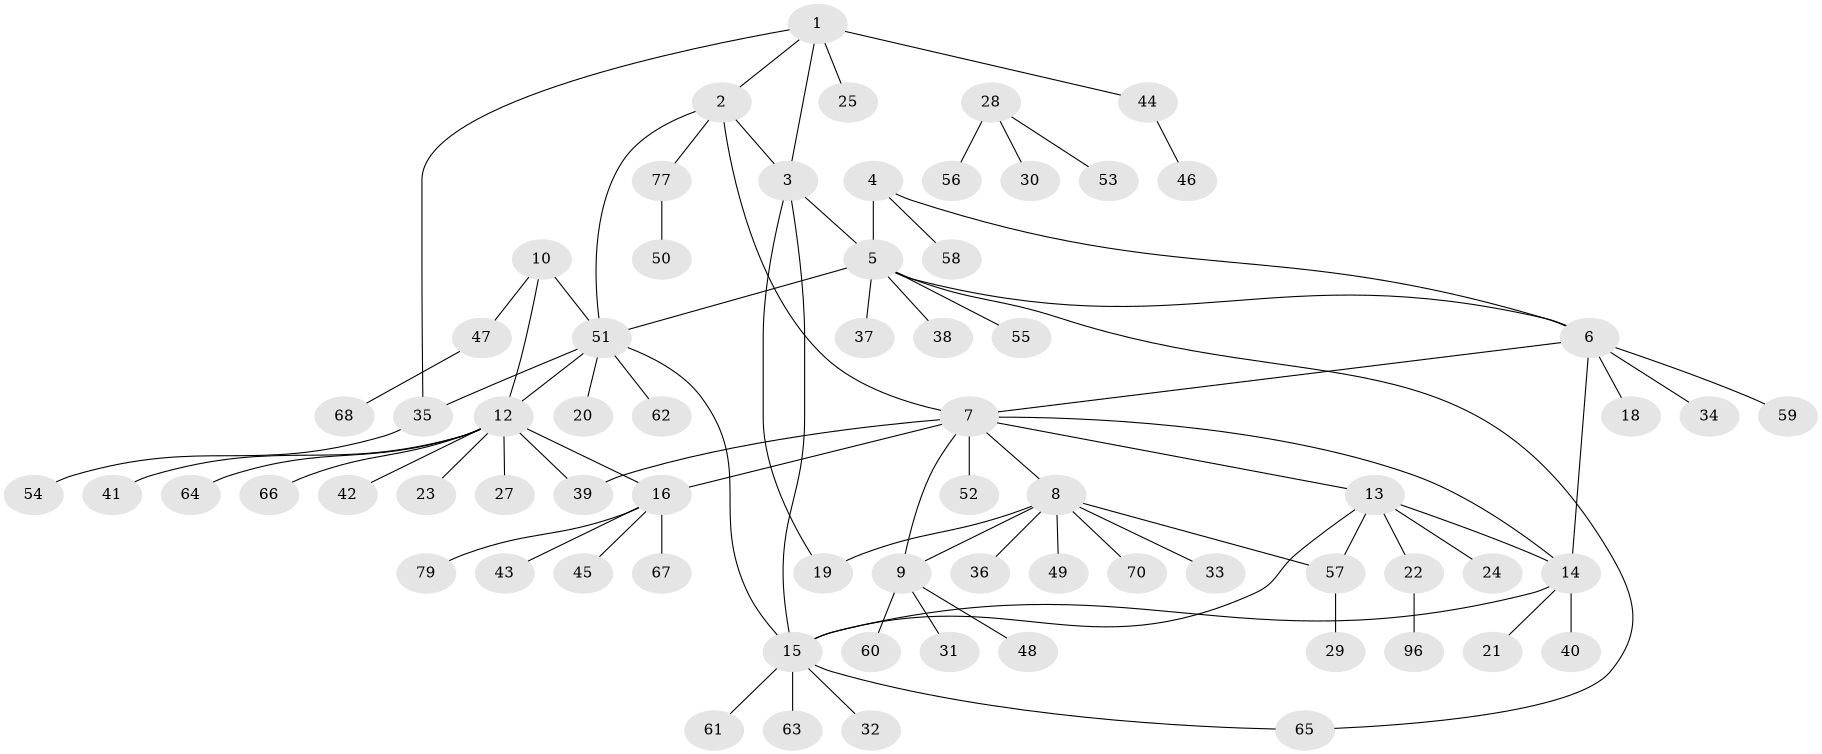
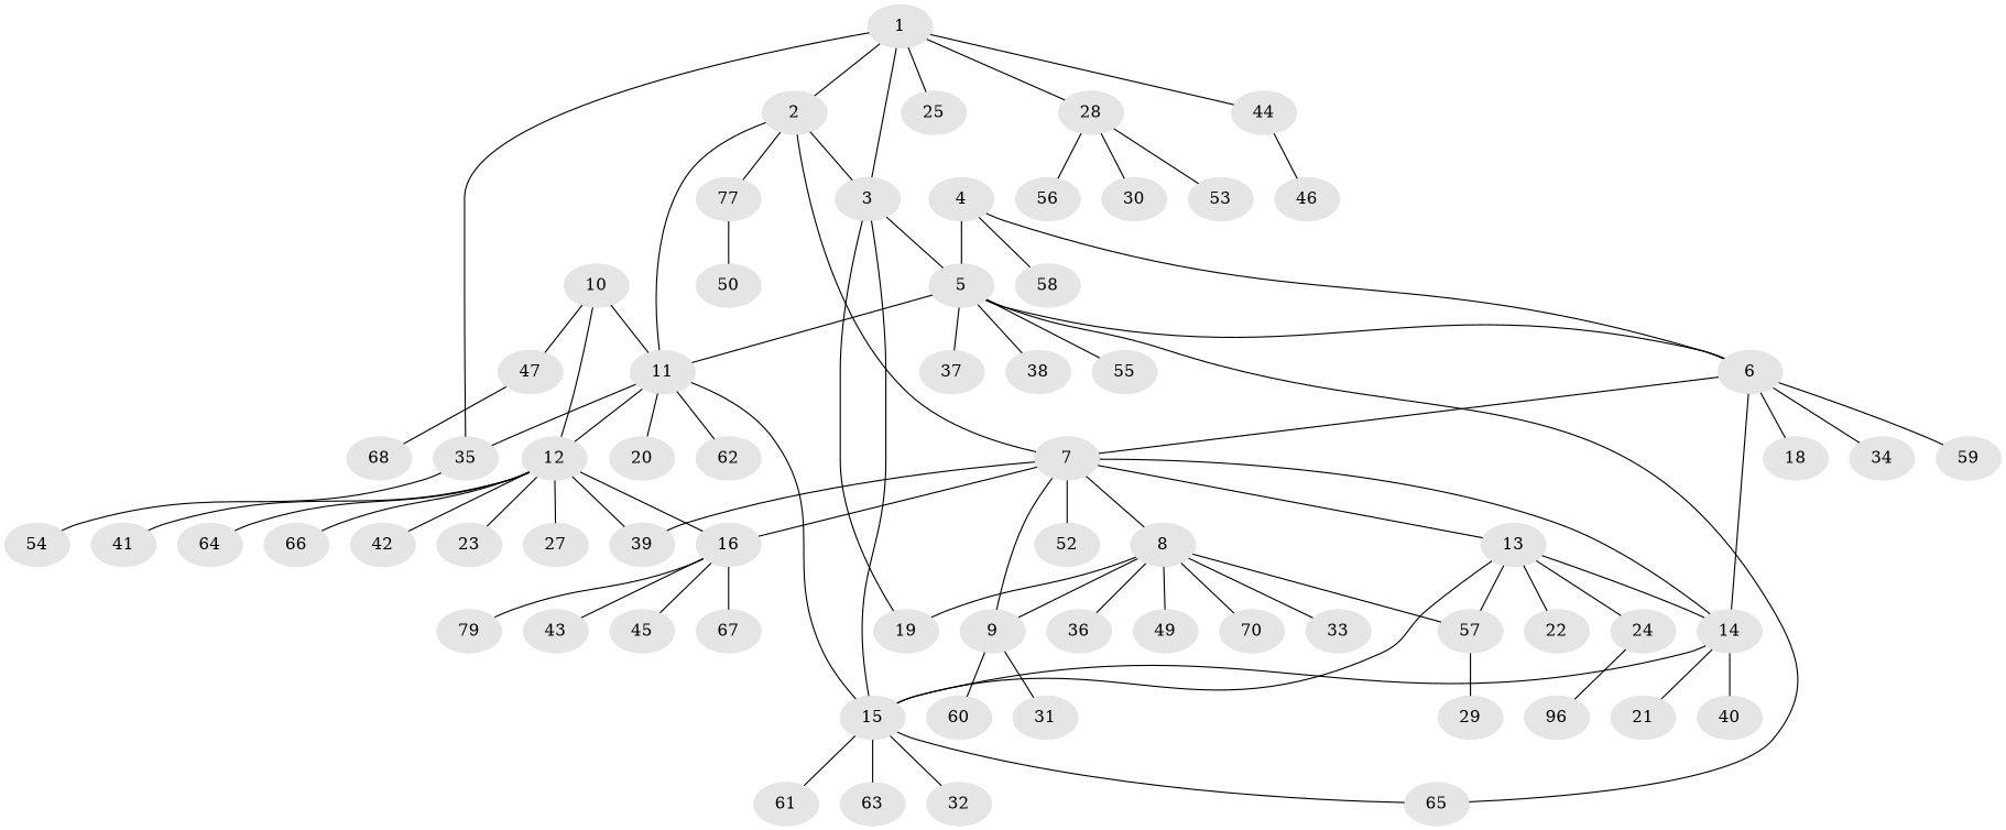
  graph {
    node [color=gray90 style=filled]
    1
    2
    3
    25
    28
    35
    44
    7
-   11 [label=51]
+   11
    n10 [label=77]
    5
    15
    19
    30
    53
    56
    54
    46
    52
    14
    8
    9
    13
    16
    39
    12
    20
    62
    50
    6
    37
    38
    55
    65
    32
    61
    63
    4
    58
    18
    34
    59
    21
    40
    33
    36
    49
    57
    70
    31
-   48
    60
    10
    47
    22
    24
    43
    45
    67
    n60 [label=79]
    29
    23
    27
    41
    64
    66
    42
    68
    n69 [label=96]
    1 -- 2
    1 -- 3
    1 -- 25
+   1 -- 28
    1 -- 35
    1 -- 44
    2 -- 3
    2 -- 7
    2 -- 11
    2 -- n10
    3 -- 5
    3 -- 15
    3 -- 19
    28 -- 30
    28 -- 53
    28 -- 56
    35 -- 54
    44 -- 46
    7 -- 52
    7 -- 14
    7 -- 8
    7 -- 9
    7 -- 13
    7 -- 16
    7 -- 39
    11 -- 35
    11 -- 15
    11 -- 12
    11 -- 20
    11 -- 62
    n10 -- 50
    5 -- 11
    5 -- 6
    5 -- 37
    5 -- 38
    5 -- 55
    5 -- 65
    15 -- 65
    15 -- 32
    15 -- 61
    15 -- 63
    14 -- 15
    14 -- 21
    14 -- 40
    8 -- 19
    8 -- 9
    8 -- 33
    8 -- 36
    8 -- 49
    8 -- 57
    8 -- 70
    9 -- 31
-   9 -- 48
    9 -- 60
    13 -- 15
    13 -- 14
    13 -- 57
    13 -- 22
    13 -- 24
    16 -- 43
    16 -- 45
    16 -- 67
    16 -- n60
    12 -- 16
    12 -- 39
    12 -- 23
    12 -- 27
    12 -- 41
    12 -- 64
    12 -- 66
    12 -- 42
    6 -- 7
    6 -- 14
    6 -- 18
    6 -- 34
    6 -- 59
    4 -- 5
    4 -- 6
    4 -- 58
    57 -- 29
    10 -- 11
    10 -- 12
    10 -- 47
    47 -- 68
-   22 -- n69
+   24 -- n69
  }
